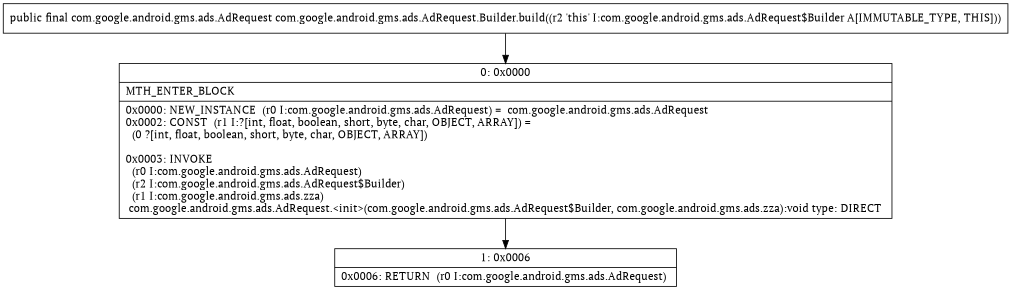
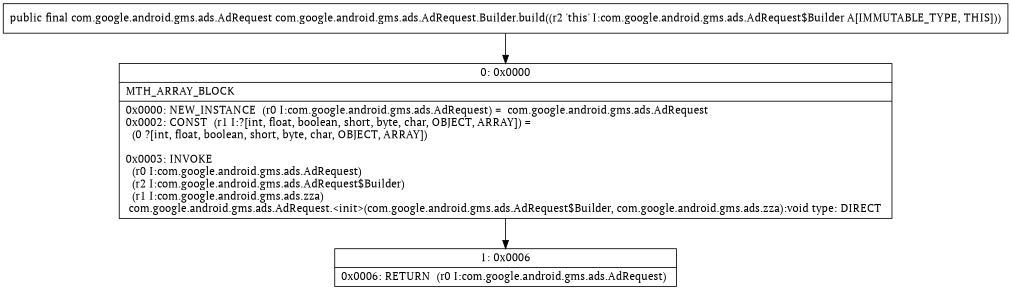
  digraph {
    fontname="PT Serif"
    node [shape=record fontname="PT Serif"]
    edge [fontname="PT Serif"]
-   n1 [label="{0\:\ 0x0000|MTH_ENTER_BLOCK\l|0x0000: NEW_INSTANCE  (r0 I:com.google.android.gms.ads.AdRequest) =  com.google.android.gms.ads.AdRequest \l0x0002: CONST  (r1 I:?[int, float, boolean, short, byte, char, OBJECT, ARRAY]) = \l  (0 ?[int, float, boolean, short, byte, char, OBJECT, ARRAY])\l \l0x0003: INVOKE  \l  (r0 I:com.google.android.gms.ads.AdRequest)\l  (r2 I:com.google.android.gms.ads.AdRequest$Builder)\l  (r1 I:com.google.android.gms.ads.zza)\l com.google.android.gms.ads.AdRequest.\<init\>(com.google.android.gms.ads.AdRequest$Builder, com.google.android.gms.ads.zza):void type: DIRECT \l}"]
+   n1 [label="{0\:\ 0x0000|MTH_ARRAY_BLOCK\l|0x0000: NEW_INSTANCE  (r0 I:com.google.android.gms.ads.AdRequest) =  com.google.android.gms.ads.AdRequest \l0x0002: CONST  (r1 I:?[int, float, boolean, short, byte, char, OBJECT, ARRAY]) = \l  (0 ?[int, float, boolean, short, byte, char, OBJECT, ARRAY])\l \l0x0003: INVOKE  \l  (r0 I:com.google.android.gms.ads.AdRequest)\l  (r2 I:com.google.android.gms.ads.AdRequest$Builder)\l  (r1 I:com.google.android.gms.ads.zza)\l com.google.android.gms.ads.AdRequest.\<init\>(com.google.android.gms.ads.AdRequest$Builder, com.google.android.gms.ads.zza):void type: DIRECT \l}"]
    n2 [label="{1\:\ 0x0006|0x0006: RETURN  (r0 I:com.google.android.gms.ads.AdRequest) \l}"]
    n3 [label="{public final com.google.android.gms.ads.AdRequest com.google.android.gms.ads.AdRequest.Builder.build((r2 'this' I:com.google.android.gms.ads.AdRequest$Builder A[IMMUTABLE_TYPE, THIS])) }"]
    n1 -> n2
    n3 -> n1
  }
